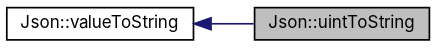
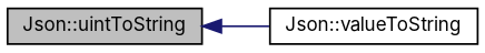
  digraph {
    rankdir=LR
    fontname=Inter
    node [color=black fontname=Inter fontsize=10 shape=record style=filled]
    n1 [fillcolor=grey75 fontcolor=black height=0.2 label="Json::uintToString" width=0.4]
    n2 [fillcolor=white height=0.2 label="Json::valueToString" width=0.4]
-   n2 -> n1 [color=midnightblue dir=back fontname=Inter fontsize=10 labelfontname=FreeSans labelfontsize=10 style=solid]
+   n1 -> n2 [color=midnightblue dir=back fontname=Inter fontsize=10 labelfontname=FreeSans labelfontsize=10 style=solid]
  }
